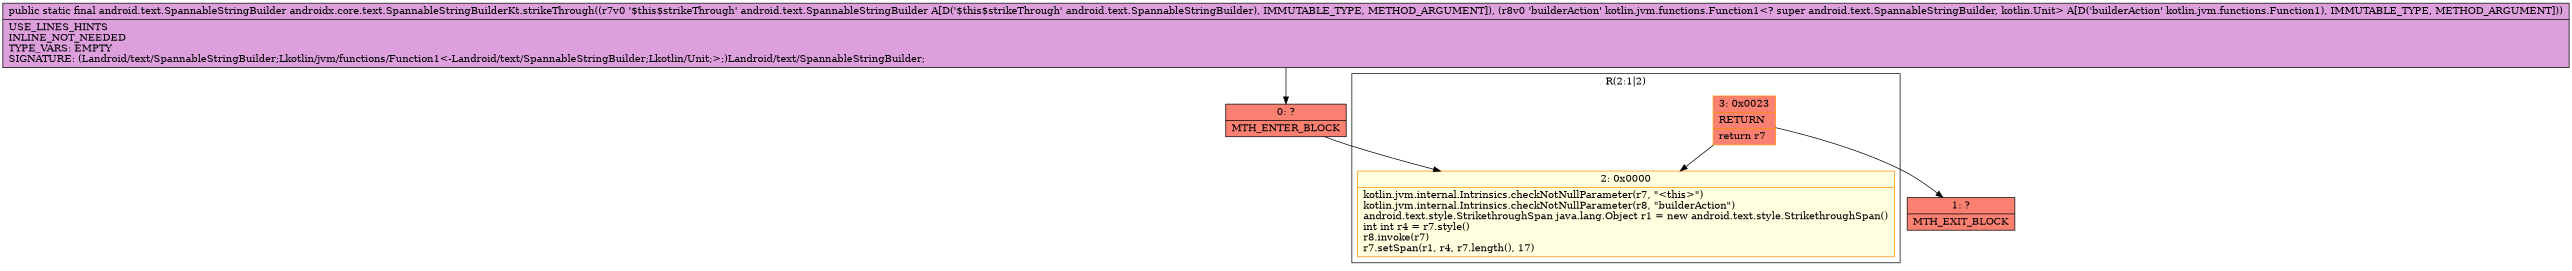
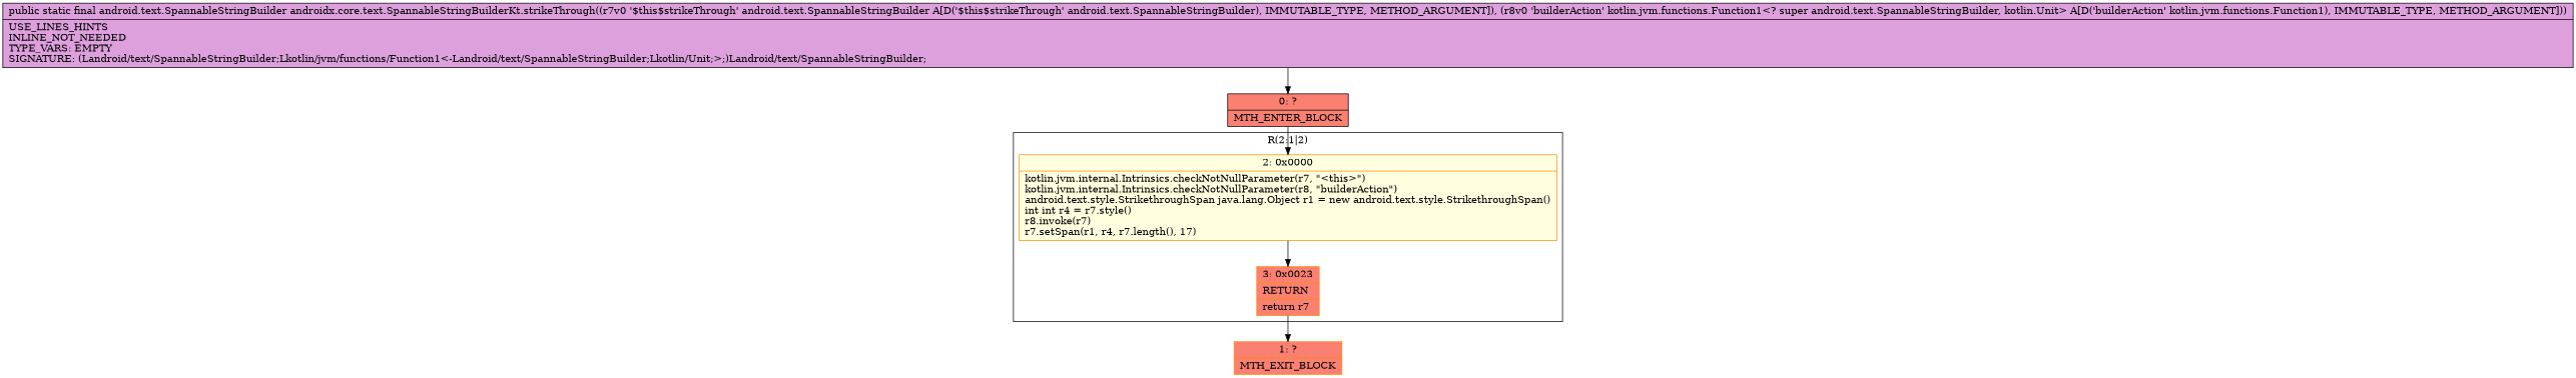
  digraph {
    node [color=black fillcolor=salmon shape=record style=filled]
    n1 [color=darkorange fillcolor=lightyellow label="{2\:\ 0x0000|kotlin.jvm.internal.Intrinsics.checkNotNullParameter(r7, \"\<this\>\")\lkotlin.jvm.internal.Intrinsics.checkNotNullParameter(r8, \"builderAction\")\landroid.text.style.StrikethroughSpan java.lang.Object r1 = new android.text.style.StrikethroughSpan()\lint int r4 = r7.style()\lr8.invoke(r7)\lr7.setSpan(r1, r4, r7.length(), 17)\l}"]
    n2 [color=darkorange label="{3\:\ 0x0023|RETURN\l|return r7\l}"]
-   n3 [label="{1\:\ ?|MTH_EXIT_BLOCK\l}"]
+   n3 [color=darkorange label="{1\:\ ?|MTH_EXIT_BLOCK\l}"]
    n4 [label="{0\:\ ?|MTH_ENTER_BLOCK\l}"]
    n5 [fillcolor=plum label="{public static final android.text.SpannableStringBuilder androidx.core.text.SpannableStringBuilderKt.strikeThrough((r7v0 '$this$strikeThrough' android.text.SpannableStringBuilder A[D('$this$strikeThrough' android.text.SpannableStringBuilder), IMMUTABLE_TYPE, METHOD_ARGUMENT]), (r8v0 'builderAction' kotlin.jvm.functions.Function1\<? super android.text.SpannableStringBuilder, kotlin.Unit\> A[D('builderAction' kotlin.jvm.functions.Function1), IMMUTABLE_TYPE, METHOD_ARGUMENT]))  | USE_LINES_HINTS\lINLINE_NOT_NEEDED\lTYPE_VARS: EMPTY\lSIGNATURE: (Landroid\/text\/SpannableStringBuilder;Lkotlin\/jvm\/functions\/Function1\<\-Landroid\/text\/SpannableStringBuilder;Lkotlin\/Unit;\>;)Landroid\/text\/SpannableStringBuilder;\l}"]
    subgraph cluster_1 {
      label="R(2:1|2)"
      n1
      n2
    }
-   n2 -> n1
+   n1 -> n2
    n2 -> n3
    n4 -> n1
    n5 -> n4
  }
